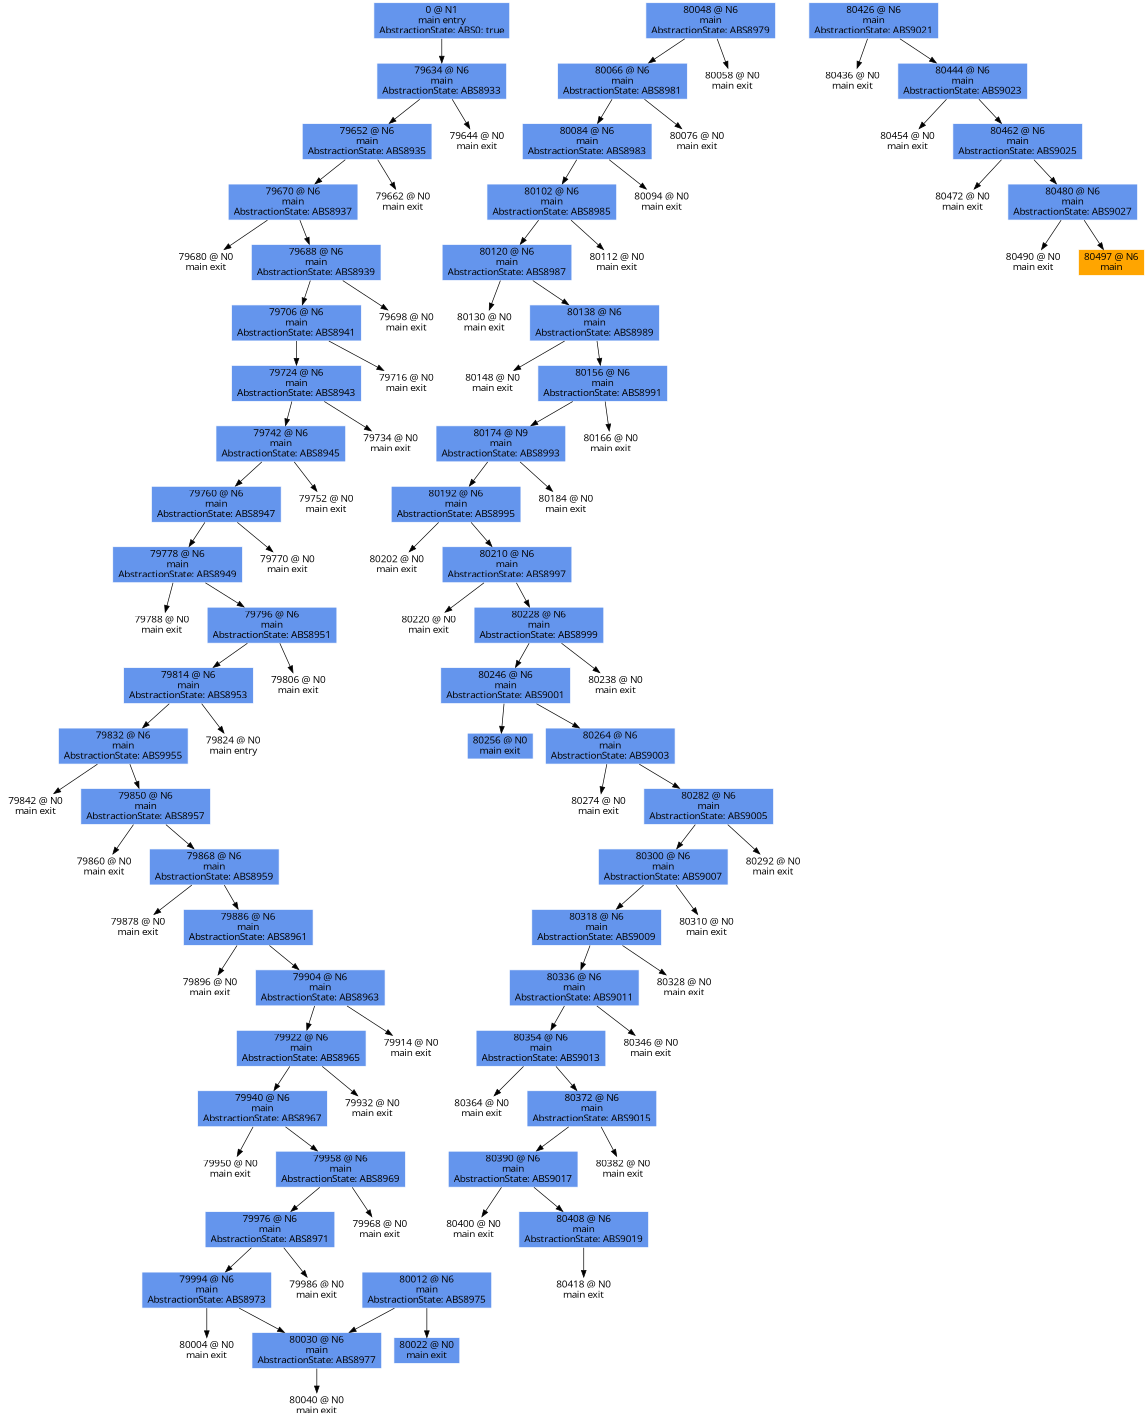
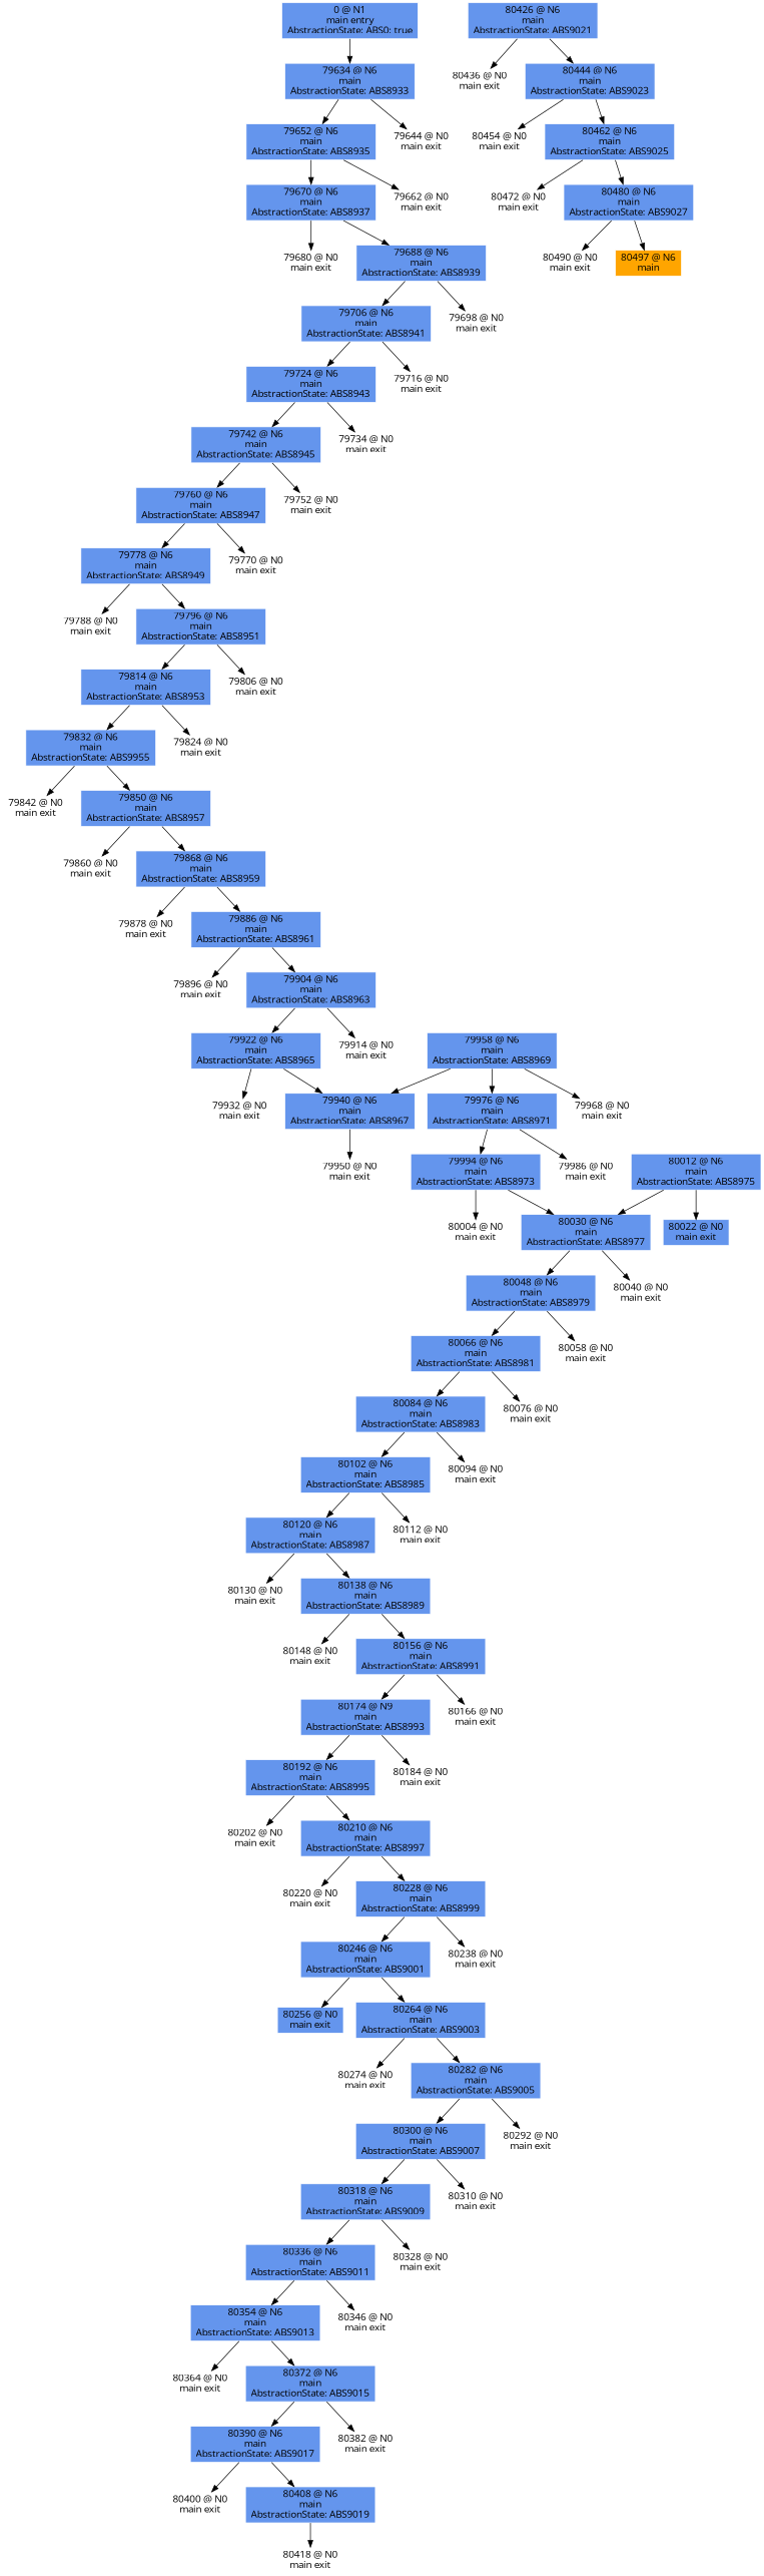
  digraph {
    fontname="Open Sans"
    node [color=white fillcolor=cornflowerblue fontname="Open Sans" shape=box style=filled]
    edge [fontname="Open Sans"]
    n1 [label="0 @ N1\nmain entry\nAbstractionState: ABS0: true\n"]
    n2 [label="79634 @ N6\nmain\nAbstractionState: ABS8933\n"]
    n3 [label="79652 @ N6\nmain\nAbstractionState: ABS8935\n"]
    n4 [label="79644 @ N0\nmain exit\n" fillcolor=""]
    n5 [label="79670 @ N6\nmain\nAbstractionState: ABS8937\n"]
    n6 [label="79662 @ N0\nmain exit\n" fillcolor=""]
    n7 [label="79680 @ N0\nmain exit\n" fillcolor=""]
    n8 [label="79688 @ N6\nmain\nAbstractionState: ABS8939\n"]
    n9 [label="79706 @ N6\nmain\nAbstractionState: ABS8941\n"]
    n10 [label="79698 @ N0\nmain exit\n" fillcolor=""]
    n11 [label="79724 @ N6\nmain\nAbstractionState: ABS8943\n"]
    n12 [label="79716 @ N0\nmain exit\n" fillcolor=""]
    n13 [label="79742 @ N6\nmain\nAbstractionState: ABS8945\n"]
    n14 [label="79734 @ N0\nmain exit\n" fillcolor=""]
    n15 [label="79760 @ N6\nmain\nAbstractionState: ABS8947\n"]
    n16 [label="79752 @ N0\nmain exit\n" fillcolor=""]
    n17 [label="79778 @ N6\nmain\nAbstractionState: ABS8949\n"]
    n18 [label="79770 @ N0\nmain exit\n" fillcolor=""]
    n19 [label="79788 @ N0\nmain exit\n" fillcolor=""]
    n20 [label="79796 @ N6\nmain\nAbstractionState: ABS8951\n"]
    n21 [label="79814 @ N6\nmain\nAbstractionState: ABS8953\n"]
    n22 [label="79806 @ N0\nmain exit\n" fillcolor=""]
    n23 [label="79832 @ N6\nmain\nAbstractionState: ABS9955\n"]
-   n24 [label="79824 @ N0\nmain entry\n" fillcolor=""]
+   n24 [label="79824 @ N0\nmain exit\n" fillcolor=""]
    n25 [label="79842 @ N0\nmain exit\n" fillcolor=""]
    n26 [label="79850 @ N6\nmain\nAbstractionState: ABS8957\n"]
    n27 [label="79860 @ N0\nmain exit\n" fillcolor=""]
    n28 [label="79868 @ N6\nmain\nAbstractionState: ABS8959\n"]
    n29 [label="79878 @ N0\nmain exit\n" fillcolor=""]
    n30 [label="79886 @ N6\nmain\nAbstractionState: ABS8961\n"]
    n31 [label="79896 @ N0\nmain exit\n" fillcolor=""]
    n32 [label="79904 @ N6\nmain\nAbstractionState: ABS8963\n"]
    n33 [label="79922 @ N6\nmain\nAbstractionState: ABS8965\n"]
    n34 [label="79914 @ N0\nmain exit\n" fillcolor=""]
    n35 [label="79940 @ N6\nmain\nAbstractionState: ABS8967\n"]
    n36 [label="79932 @ N0\nmain exit\n" fillcolor=""]
    n37 [label="79950 @ N0\nmain exit\n" fillcolor=""]
    n38 [label="79958 @ N6\nmain\nAbstractionState: ABS8969\n"]
    n39 [label="79976 @ N6\nmain\nAbstractionState: ABS8971\n"]
    n40 [label="79968 @ N0\nmain exit\n" fillcolor=""]
    n41 [label="79994 @ N6\nmain\nAbstractionState: ABS8973\n"]
    n42 [label="79986 @ N0\nmain exit\n" fillcolor=""]
    n43 [label="80004 @ N0\nmain exit\n" fillcolor=""]
    n44 [label="80030 @ N6\nmain\nAbstractionState: ABS8977\n"]
    n45 [label="80012 @ N6\nmain\nAbstractionState: ABS8975\n"]
    n46 [label="80022 @ N0\nmain exit\n"]
    n47 [label="80048 @ N6\nmain\nAbstractionState: ABS8979\n"]
    n48 [label="80040 @ N0\nmain exit\n" fillcolor=""]
    n49 [label="80066 @ N6\nmain\nAbstractionState: ABS8981\n"]
    n50 [label="80058 @ N0\nmain exit\n" fillcolor=""]
    n51 [label="80084 @ N6\nmain\nAbstractionState: ABS8983\n"]
    n52 [label="80076 @ N0\nmain exit\n" fillcolor=""]
    n53 [label="80102 @ N6\nmain\nAbstractionState: ABS8985\n"]
    n54 [label="80094 @ N0\nmain exit\n" fillcolor=""]
    n55 [label="80120 @ N6\nmain\nAbstractionState: ABS8987\n"]
    n56 [label="80112 @ N0\nmain exit\n" fillcolor=""]
    n57 [label="80130 @ N0\nmain exit\n" fillcolor=""]
    n58 [label="80138 @ N6\nmain\nAbstractionState: ABS8989\n"]
    n59 [label="80148 @ N0\nmain exit\n" fillcolor=""]
    n60 [label="80156 @ N6\nmain\nAbstractionState: ABS8991\n"]
    n61 [label="80174 @ N9\nmain\nAbstractionState: ABS8993\n"]
    n62 [label="80166 @ N0\nmain exit\n" fillcolor=""]
    n63 [label="80192 @ N6\nmain\nAbstractionState: ABS8995\n"]
    n64 [label="80184 @ N0\nmain exit\n" fillcolor=""]
    n65 [label="80202 @ N0\nmain exit\n" fillcolor=""]
    n66 [label="80210 @ N6\nmain\nAbstractionState: ABS8997\n"]
    n67 [label="80220 @ N0\nmain exit\n" fillcolor=""]
    n68 [label="80228 @ N6\nmain\nAbstractionState: ABS8999\n"]
    n69 [label="80246 @ N6\nmain\nAbstractionState: ABS9001\n"]
    n70 [label="80238 @ N0\nmain exit\n" fillcolor=""]
    n71 [label="80256 @ N0\nmain exit\n"]
    n72 [label="80264 @ N6\nmain\nAbstractionState: ABS9003\n"]
    n73 [label="80274 @ N0\nmain exit\n" fillcolor=""]
    n74 [label="80282 @ N6\nmain\nAbstractionState: ABS9005\n"]
    n75 [label="80300 @ N6\nmain\nAbstractionState: ABS9007\n"]
    n76 [label="80292 @ N0\nmain exit\n" fillcolor=""]
    n77 [label="80318 @ N6\nmain\nAbstractionState: ABS9009\n"]
    n78 [label="80310 @ N0\nmain exit\n" fillcolor=""]
    n79 [label="80336 @ N6\nmain\nAbstractionState: ABS9011\n"]
    n80 [label="80328 @ N0\nmain exit\n" fillcolor=""]
    n81 [label="80354 @ N6\nmain\nAbstractionState: ABS9013\n"]
    n82 [label="80346 @ N0\nmain exit\n" fillcolor=""]
    n83 [label="80364 @ N0\nmain exit\n" fillcolor=""]
    n84 [label="80372 @ N6\nmain\nAbstractionState: ABS9015\n"]
    n85 [label="80390 @ N6\nmain\nAbstractionState: ABS9017\n"]
    n86 [label="80382 @ N0\nmain exit\n" fillcolor=""]
    n87 [label="80400 @ N0\nmain exit\n" fillcolor=""]
    n88 [label="80408 @ N6\nmain\nAbstractionState: ABS9019\n"]
    n89 [label="80418 @ N0\nmain exit\n" fillcolor=""]
    n90 [label="80426 @ N6\nmain\nAbstractionState: ABS9021\n"]
    n91 [label="80436 @ N0\nmain exit\n" fillcolor=""]
    n92 [label="80444 @ N6\nmain\nAbstractionState: ABS9023\n"]
    n93 [label="80454 @ N0\nmain exit\n" fillcolor=""]
    n94 [label="80462 @ N6\nmain\nAbstractionState: ABS9025\n"]
    n95 [label="80472 @ N0\nmain exit\n" fillcolor=""]
    n96 [label="80480 @ N6\nmain\nAbstractionState: ABS9027\n"]
    n97 [label="80490 @ N0\nmain exit\n" fillcolor=""]
    n98 [fillcolor=orange label="80497 @ N6\nmain\n"]
    n1 -> n2
    n2 -> n3
    n2 -> n4
    n3 -> n5
    n3 -> n6
    n5 -> n7
    n5 -> n8
    n8 -> n9
    n8 -> n10
    n9 -> n11
    n9 -> n12
    n11 -> n13
    n11 -> n14
    n13 -> n15
    n13 -> n16
    n15 -> n17
    n15 -> n18
    n17 -> n19
    n17 -> n20
    n20 -> n21
    n20 -> n22
    n21 -> n23
    n21 -> n24
    n23 -> n25
    n23 -> n26
    n26 -> n27
    n26 -> n28
    n28 -> n29
    n28 -> n30
    n30 -> n31
    n30 -> n32
    n32 -> n33
    n32 -> n34
    n33 -> n35
    n33 -> n36
    n35 -> n37
-   n35 -> n38
+   n38 -> n35
    n38 -> n39
    n38 -> n40
    n39 -> n41
    n39 -> n42
    n41 -> n43
    n41 -> n44
+   n44 -> n47
    n44 -> n48
    n45 -> n44
    n45 -> n46
    n47 -> n49
    n47 -> n50
    n49 -> n51
    n49 -> n52
    n51 -> n53
    n51 -> n54
    n53 -> n55
    n53 -> n56
    n55 -> n57
    n55 -> n58
    n58 -> n59
    n58 -> n60
    n60 -> n61
    n60 -> n62
    n61 -> n63
    n61 -> n64
    n63 -> n65
    n63 -> n66
    n66 -> n67
    n66 -> n68
    n68 -> n69
    n68 -> n70
    n69 -> n71
    n69 -> n72
    n72 -> n73
    n72 -> n74
    n74 -> n75
    n74 -> n76
    n75 -> n77
    n75 -> n78
    n77 -> n79
    n77 -> n80
    n79 -> n81
    n79 -> n82
    n81 -> n83
    n81 -> n84
    n84 -> n85
    n84 -> n86
    n85 -> n87
    n85 -> n88
    n88 -> n89
    n90 -> n91
    n90 -> n92
    n92 -> n93
    n92 -> n94
    n94 -> n95
    n94 -> n96
    n96 -> n97
    n96 -> n98
  }
